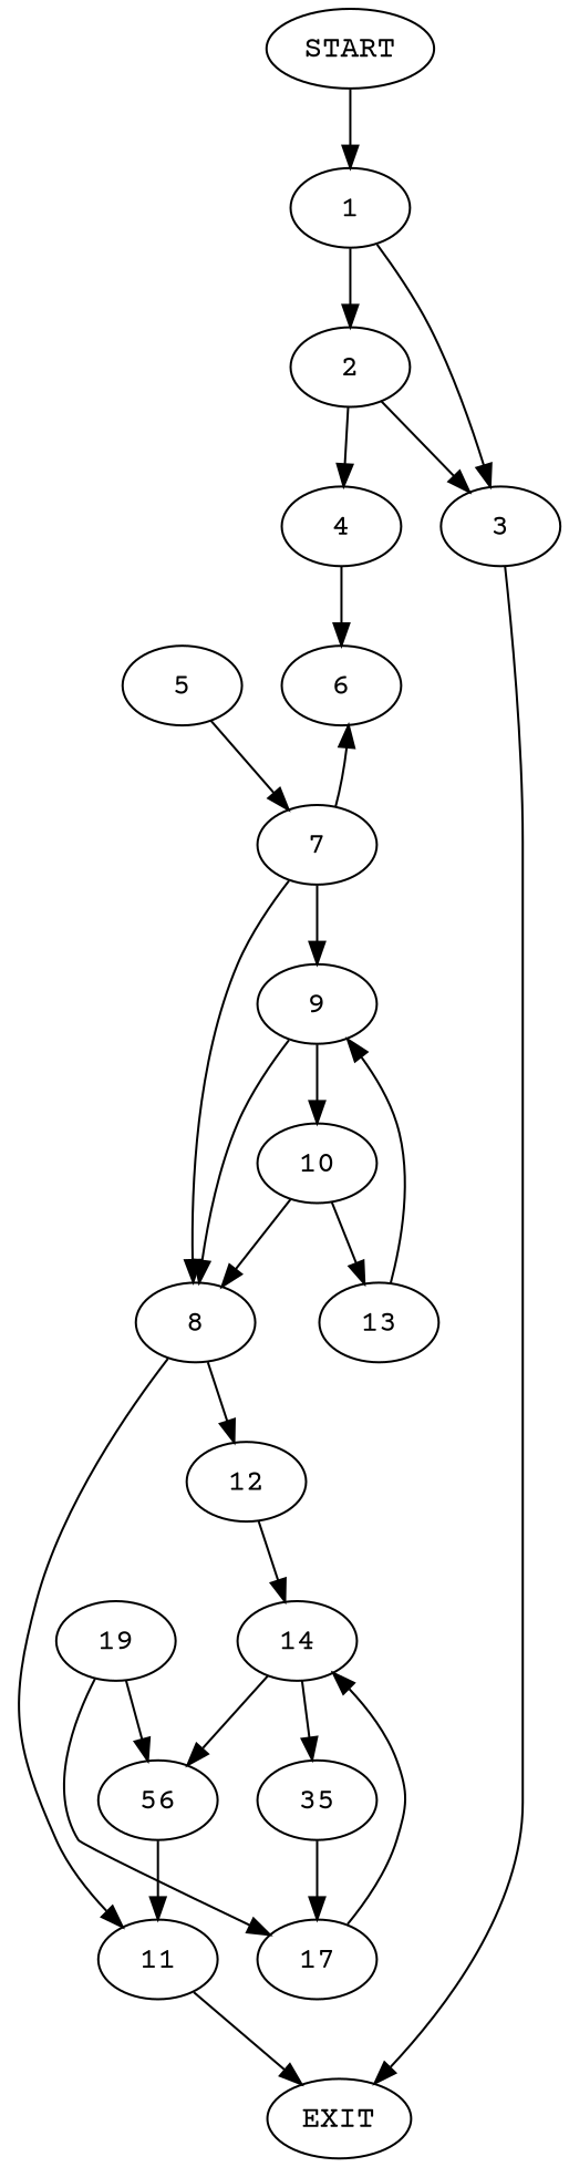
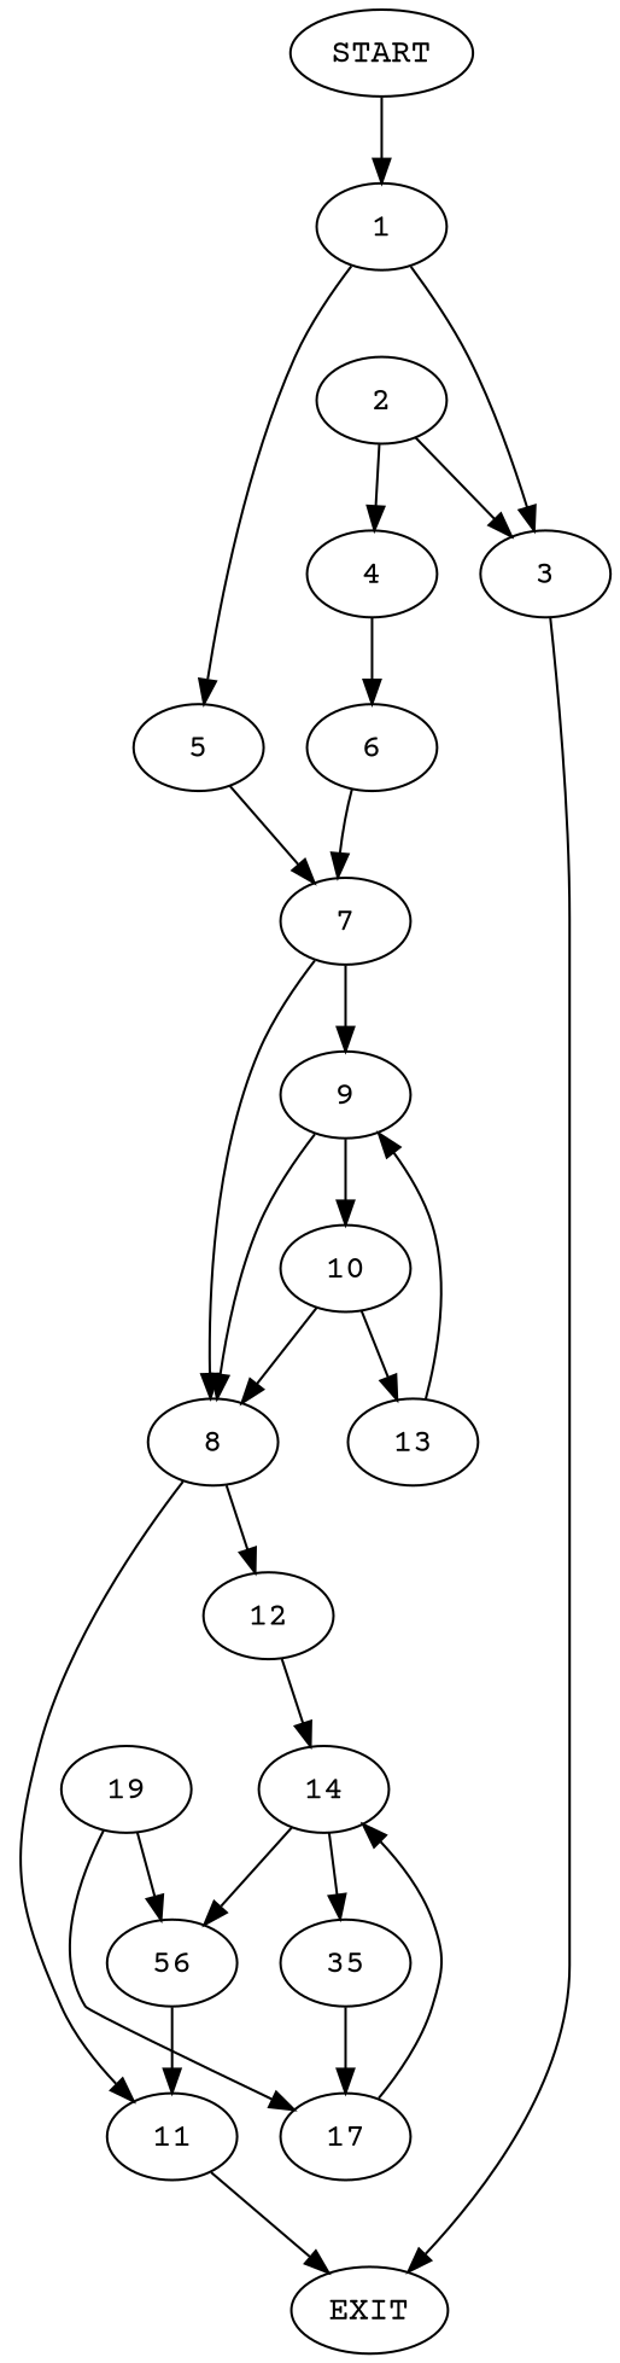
  digraph {
    fontname="Courier Prime"
    node [fontname="Courier Prime"]
    edge [fontname="Courier Prime"]
    n1 [label=START]
    1
    2
    3
    n5 [label=EXIT]
    4
    6
    5
    7
    8
    9
    11
    12
    10
    14
    13
    n17 [label=35]
    n18 [label=56]
    17
    19
    n1 -> 1
-   1 -> 2
+   1 -> 5
    1 -> 3
    2 -> 3
    2 -> 4
    3 -> n5
    4 -> 6
-   7 -> 6
+   6 -> 7
    5 -> 7
    7 -> 8
    7 -> 9
    8 -> 11
    8 -> 12
    9 -> 8
    9 -> 10
    11 -> n5
    12 -> 14
    10 -> 8
    10 -> 13
    14 -> n17
    14 -> n18
    13 -> 9
    n17 -> 17
    n18 -> 11
    17 -> 14
    19 -> n18
    19 -> 17
  }
